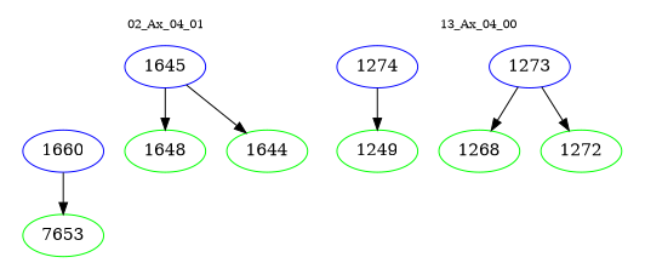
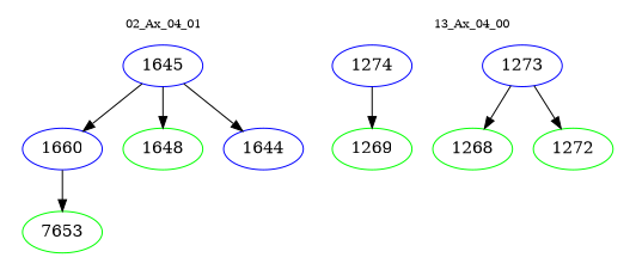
  digraph {
    node [color=green]
    edge [color=black]
    n1 [color=blue label=1645]
    n2 [color=blue label=1660]
    n3 [label=1648]
-   n4 [label=1644]
+   n4 [color=blue label=1644]
    n5 [label=7653]
    n6 [color=blue label=1273]
    n7 [label=1268]
    n8 [color=blue label=1274]
    n9 [label=1272]
-   n10 [label=1249]
+   n10 [label=1269]
    subgraph cluster_1 {
      color=white
      fontsize=10
      label="02_Ax_04_01"
      n1
      n2
      n3
      n4
      n5
    }
    subgraph cluster_2 {
      color=white
      fontsize=10
      label="13_Ax_04_00"
      n6
      n7
      n8
      n9
      n10
    }
+   n1 -> n2
    n1 -> n3
    n1 -> n4
    n2 -> n5
    n6 -> n7
    n6 -> n9
    n8 -> n10
  }
